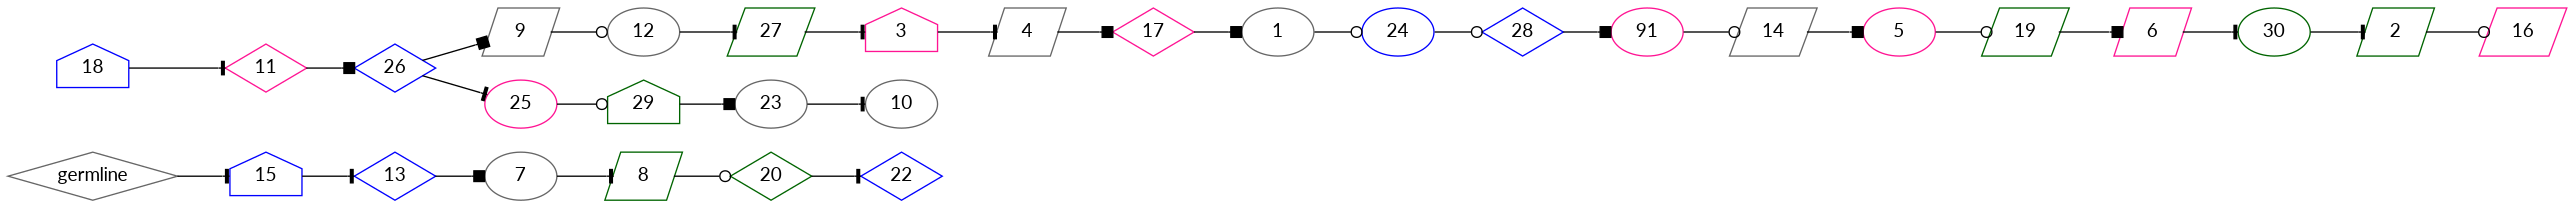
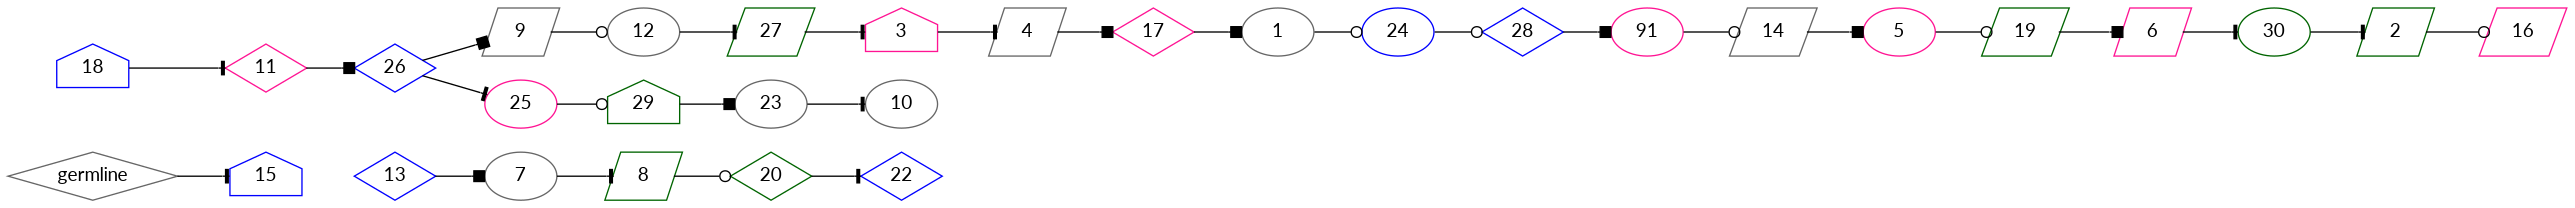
  digraph {
    fontname=Lato
    rankdir=LR
    node [color=gray40 fontname=Lato shape=ellipse]
    edge [arrowhead=tee fontname=Lato]
    n1 [label=germline shape=diamond]
    n2 [color=blue label=15 shape=house]
    n3 [color=blue label=13 shape=diamond]
    n4 [label=7]
    n5 [color=darkgreen label=8 shape=parallelogram]
    n6 [color=darkgreen label=20 shape=diamond]
    n7 [color=blue label=22 shape=diamond]
    n8 [color=blue label=18 shape=house]
    n9 [color=deeppink label=11 shape=diamond]
    n10 [color=blue label=26 shape=diamond]
    n11 [label=9 shape=parallelogram]
    n12 [color=deeppink label=25]
    n13 [label=12]
    n14 [color=darkgreen label=29 shape=house]
    n15 [color=darkgreen label=27 shape=parallelogram]
    n16 [color=deeppink label=3 shape=house]
    n17 [label=4 shape=parallelogram]
    n18 [color=deeppink label=17 shape=diamond]
    n19 [label=1]
    n20 [color=blue label=24]
    n21 [color=blue label=28 shape=diamond]
    n22 [color=deeppink label=91]
    n23 [label=14 shape=parallelogram]
    n24 [color=deeppink label=5]
    n25 [color=darkgreen label=19 shape=parallelogram]
    n26 [color=deeppink label=6 shape=parallelogram]
    n27 [color=darkgreen label=30]
    n28 [color=darkgreen label=2 shape=parallelogram]
    n29 [color=deeppink label=16 shape=parallelogram]
    n30 [label=23]
    n31 [label=10]
    n1 -> n2
-   n2 -> n3
    n3 -> n4 [arrowhead=box]
    n4 -> n5
    n5 -> n6 [arrowhead=odot]
    n6 -> n7
    n8 -> n9
    n9 -> n10 [arrowhead=box]
    n10 -> n11 [arrowhead=box]
    n10 -> n12
    n11 -> n13 [arrowhead=odot]
    n12 -> n14 [arrowhead=odot]
    n13 -> n15
    n14 -> n30 [arrowhead=box]
    n15 -> n16
    n16 -> n17
    n17 -> n18 [arrowhead=box]
    n18 -> n19 [arrowhead=box]
    n19 -> n20 [arrowhead=odot]
    n20 -> n21 [arrowhead=odot]
    n21 -> n22 [arrowhead=box]
    n22 -> n23 [arrowhead=odot]
    n23 -> n24 [arrowhead=box]
    n24 -> n25 [arrowhead=odot]
    n25 -> n26 [arrowhead=box]
    n26 -> n27
    n27 -> n28
    n28 -> n29 [arrowhead=odot]
    n30 -> n31
  }
